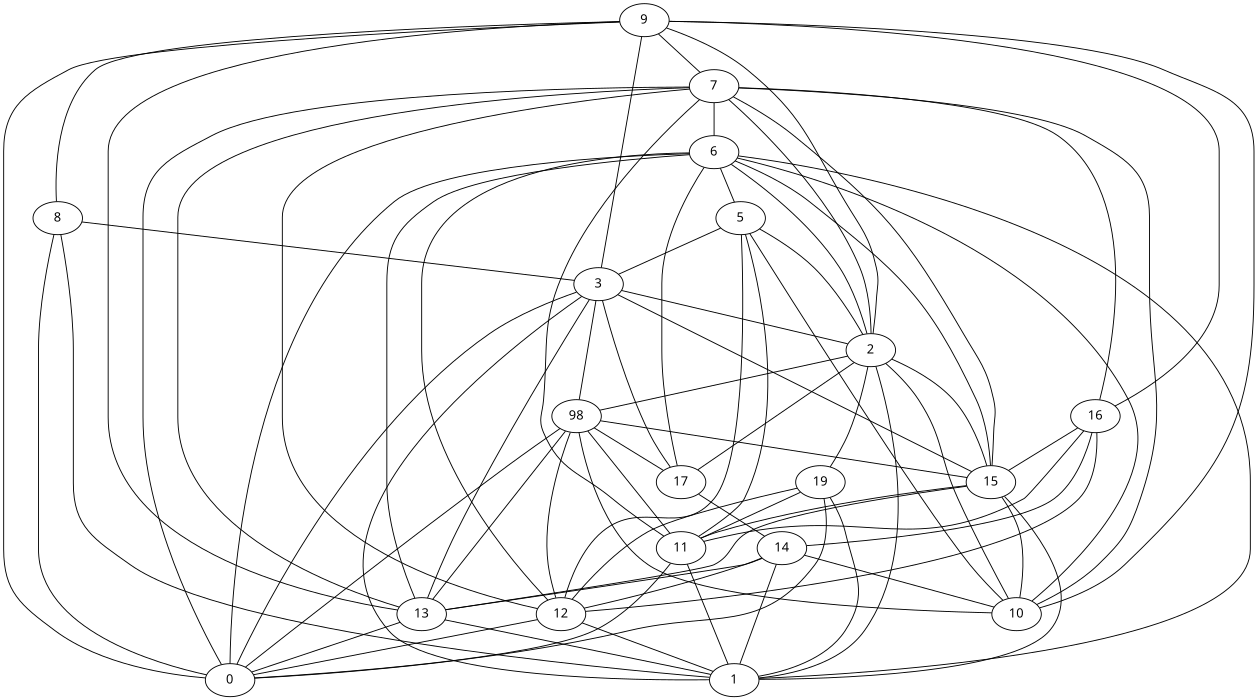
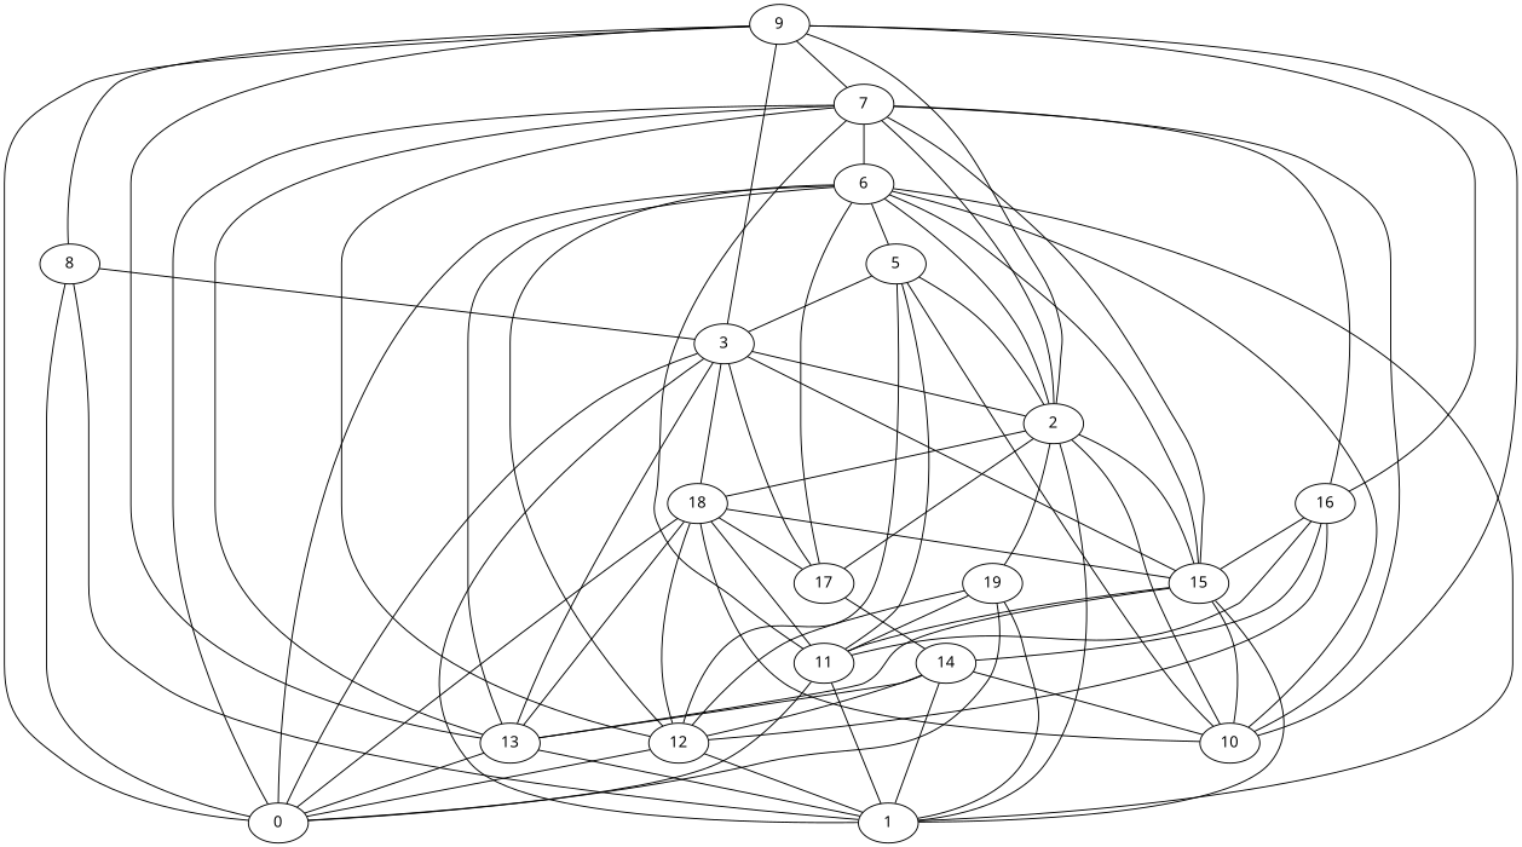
  digraph {
    fontname="Noto Sans"
    node [fontname="Noto Sans"]
    edge [color=black dir=none fontname="Noto Sans"]
    12
    1
    0
    5
    3
    2
    11
    10
    15
    13
    17
-   18 [label=98]
+   18
    19
    8
    16
    14
    9
    7
    6
    subgraph sub_1 {
      12
      1
      0
      5
      3
      2
      11
      10
      15
      13
      17
      18
      19
      8
      16
      14
      9
      7
      6
    }
    12 -> 1
    12 -> 0
    5 -> 12
    5 -> 3
    5 -> 2
    5 -> 11
    5 -> 10
    3 -> 1
    3 -> 0
    3 -> 2
    3 -> 15
    3 -> 13
    3 -> 17
    3 -> 18
    2 -> 1
    2 -> 10
    2 -> 15
    2 -> 17
    2 -> 18
    2 -> 19
    11 -> 1
    11 -> 0
    15 -> 1
    15 -> 11
    15 -> 10
    15 -> 13
    13 -> 1
    13 -> 0
    17 -> 14
    18 -> 12
    18 -> 0
    18 -> 11
    18 -> 10
    18 -> 15
    18 -> 13
    18 -> 17
    19 -> 12
    19 -> 1
    19 -> 0
    19 -> 11
    8 -> 1
    8 -> 0
    8 -> 3
    16 -> 12
    16 -> 11
    16 -> 15
    16 -> 14
    14 -> 12
    14 -> 1
    14 -> 10
    14 -> 13
    9 -> 0
    9 -> 3
    9 -> 2
    9 -> 10
    9 -> 13
    9 -> 8
    9 -> 16
    9 -> 7
    7 -> 12
    7 -> 0
    7 -> 2
    7 -> 11
    7 -> 10
    7 -> 15
    7 -> 13
    7 -> 16
    7 -> 6
    6 -> 12
    6 -> 1
    6 -> 0
    6 -> 5
    6 -> 2
    6 -> 10
    6 -> 15
    6 -> 13
    6 -> 17
  }
